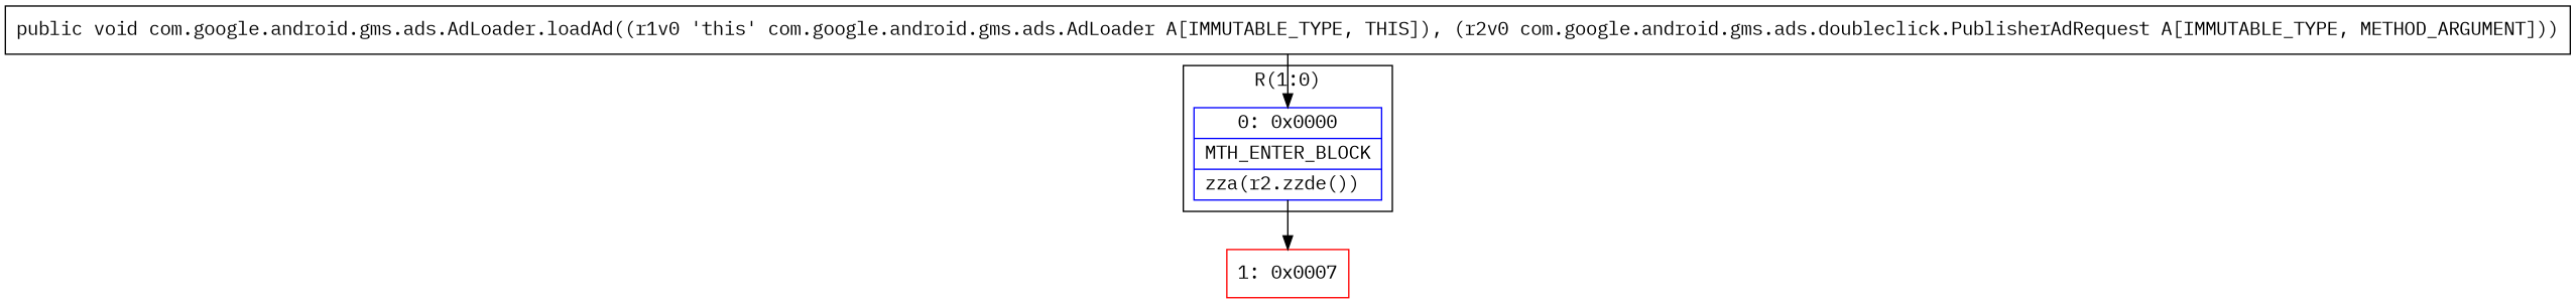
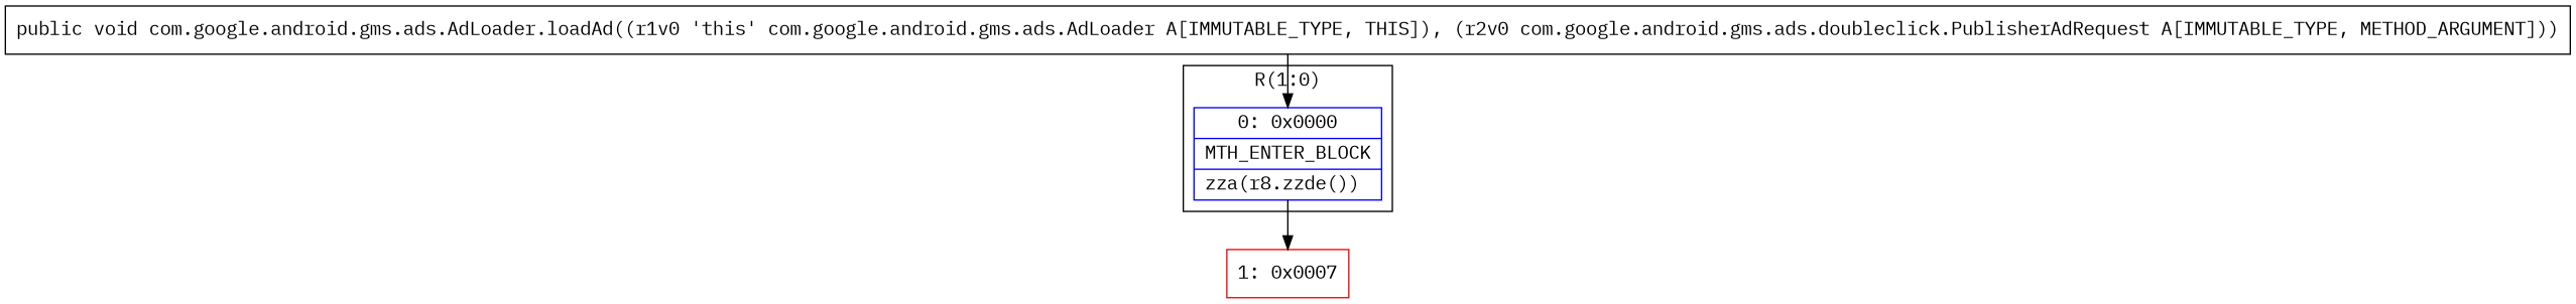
  digraph {
    fontname="IBM Plex Mono"
    node [shape=record fontname="IBM Plex Mono"]
    edge [fontname="IBM Plex Mono"]
-   n1 [color=blue label="{0\:\ 0x0000|MTH_ENTER_BLOCK\l|zza(r2.zzde())\l}"]
+   n1 [color=blue label="{0\:\ 0x0000|MTH_ENTER_BLOCK\l|zza(r8.zzde())\l}"]
    n2 [color=red label="{1\:\ 0x0007}"]
    n3 [label="{public void com.google.android.gms.ads.AdLoader.loadAd((r1v0 'this' com.google.android.gms.ads.AdLoader A[IMMUTABLE_TYPE, THIS]), (r2v0 com.google.android.gms.ads.doubleclick.PublisherAdRequest A[IMMUTABLE_TYPE, METHOD_ARGUMENT])) }"]
    subgraph cluster_1 {
      label="R(1:0)"
      n1
    }
    n1 -> n2
    n3 -> n1
  }
